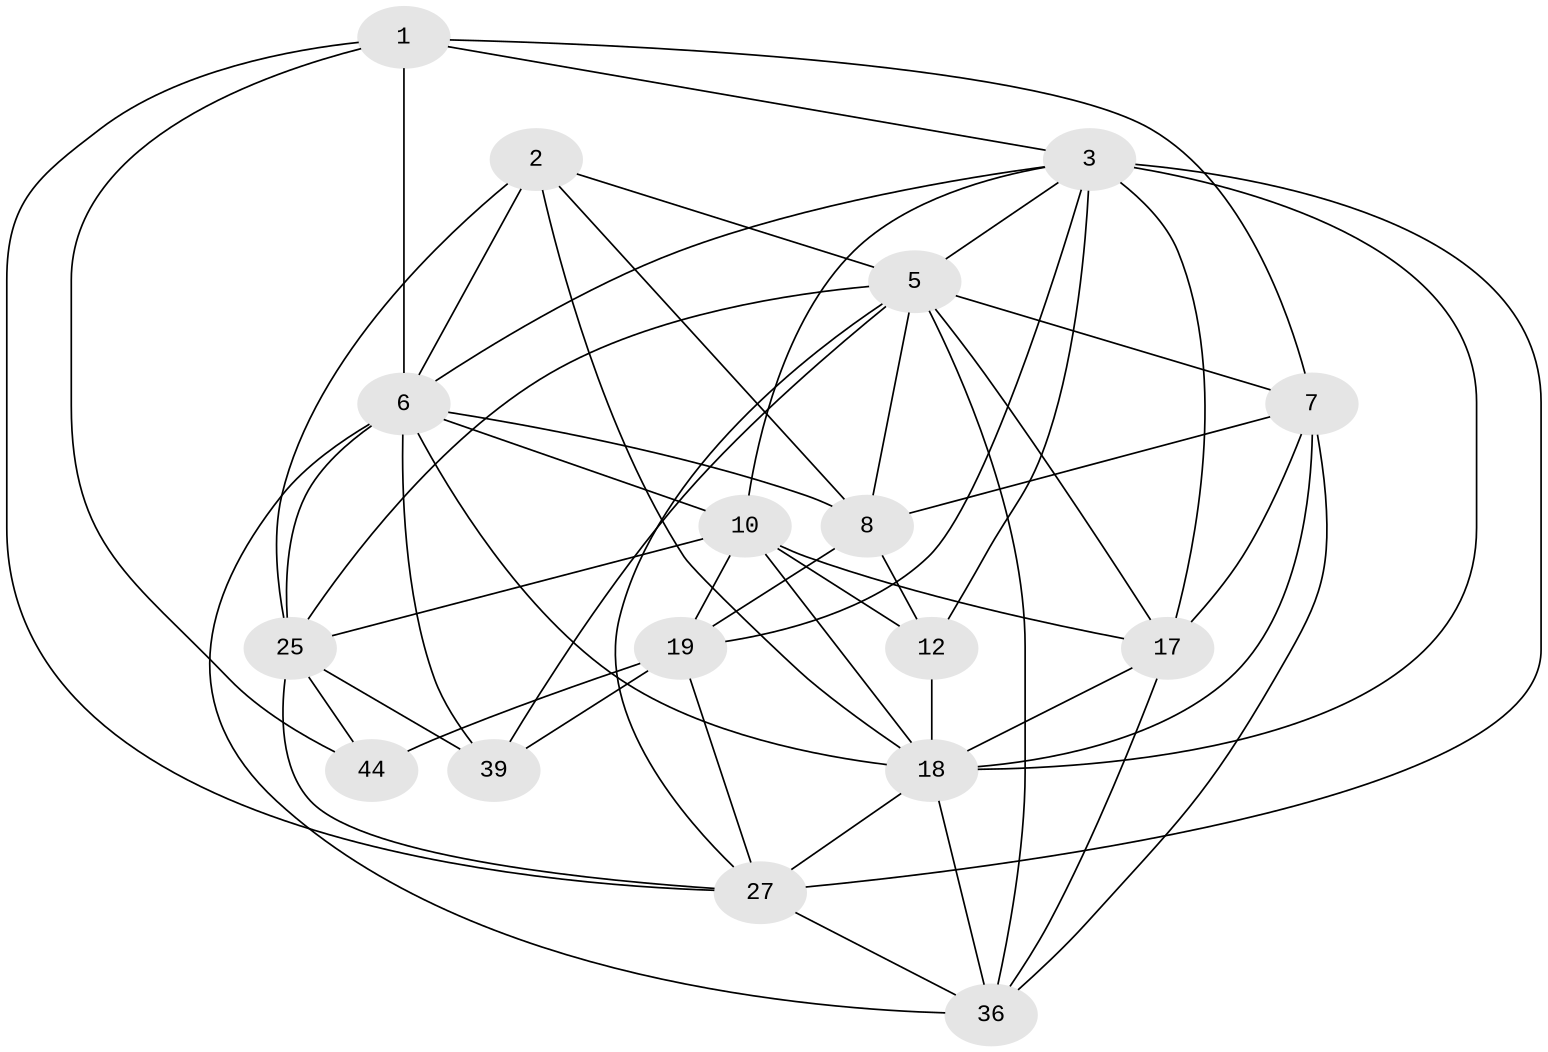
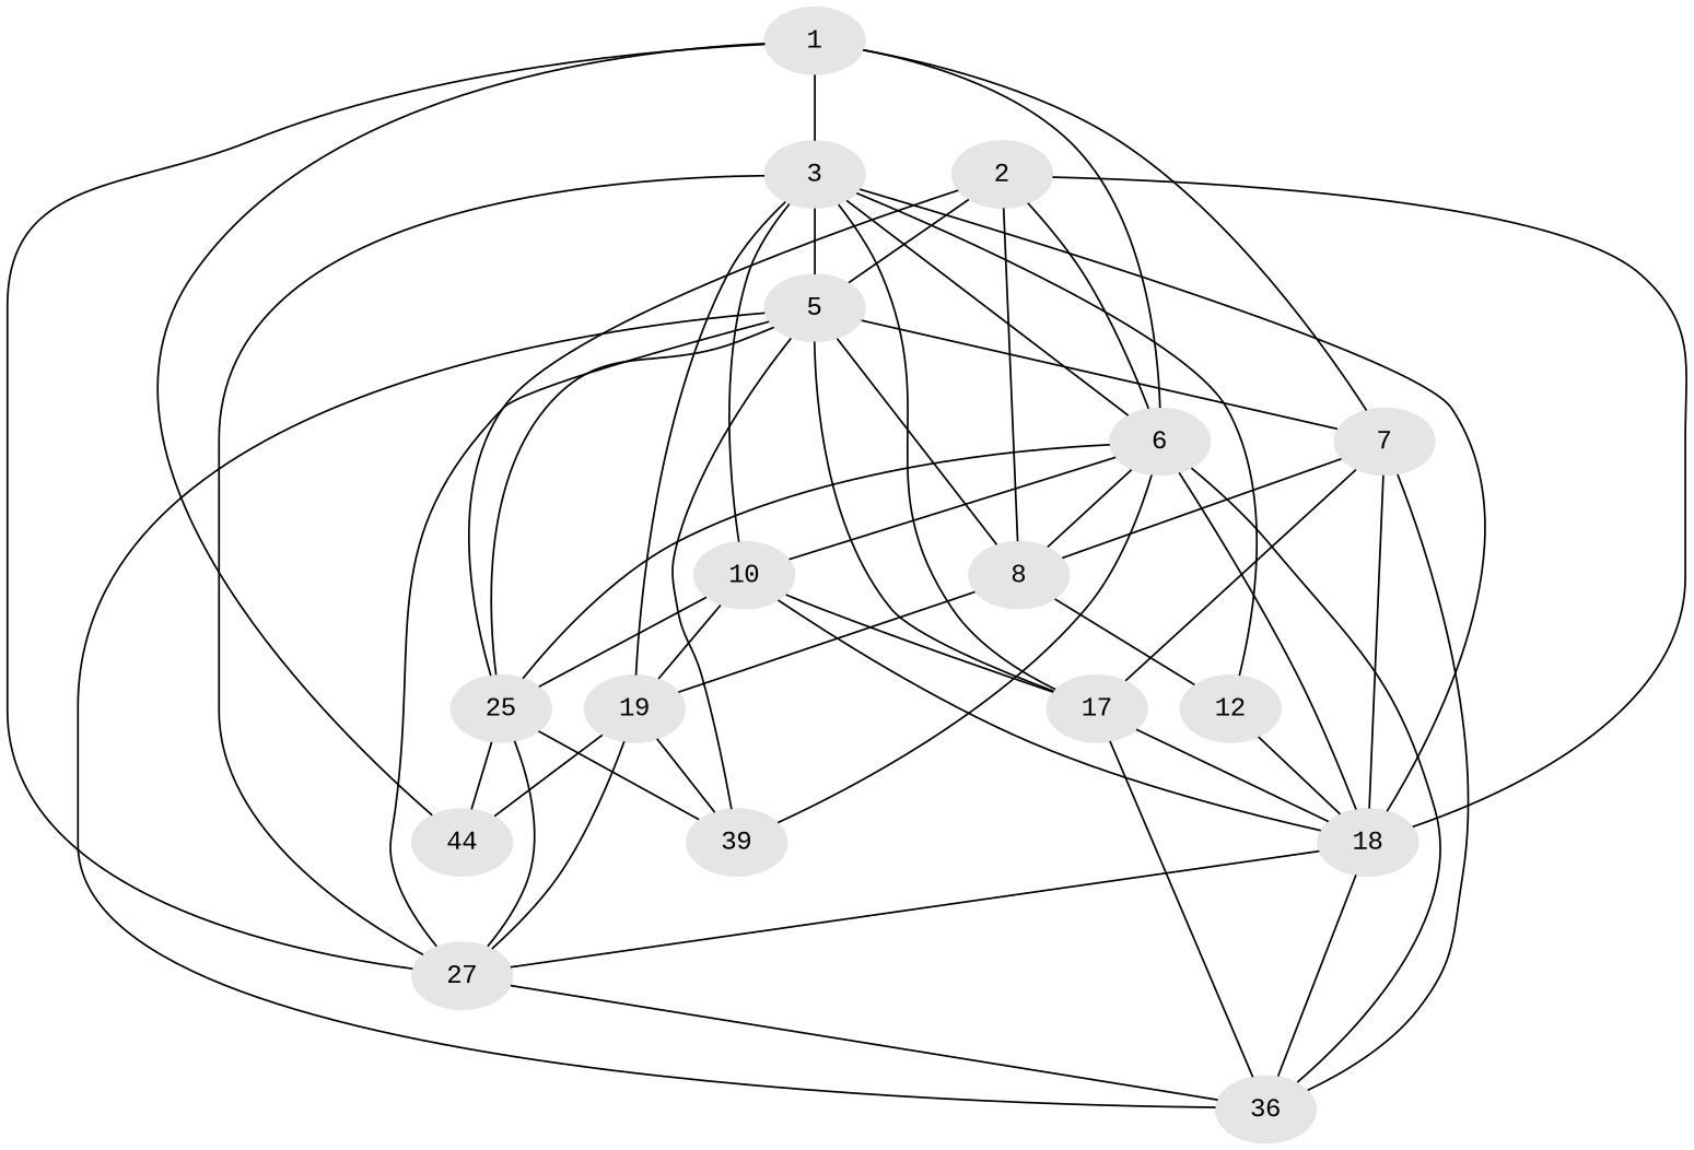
  graph {
    fontname="Liberation Mono"
    node [color=gray90 fontname="Liberation Mono" style=filled]
    edge [fontname="Liberation Mono"]
    1 [super="+11+4"]
    3 [super="+34+28+13+29"]
    6 [super="+23+56"]
    7 [super="+9+42"]
    27 [super="+43+46"]
    44
    5 [super="+15+14"]
    18 [super="+24+35"]
    10 [super="+50+55"]
    12
    17 [super="+41"]
    19 [super="+38"]
    8 [super="+16"]
    25 [super="+31+26"]
    36 [super="+57"]
    39
    2 [super="+30"]
    1 -- 3
    1 -- 6
    1 -- 7
    1 -- 27
    1 -- 44
    3 -- 6 [weight=2]
    3 -- 27 [weight=3]
    3 -- 5 [weight=2]
    3 -- 18 [weight=3]
    3 -- 10 [weight=2]
    3 -- 12
    3 -- 17
    3 -- 19
    6 -- 18
    6 -- 10
    6 -- 8
    6 -- 25
    6 -- 36
    7 -- 18 [weight=2]
    7 -- 17
    7 -- 8 [weight=2]
    7 -- 36
    27 -- 36
    5 -- 7
    5 -- 27
    5 -- 17
    5 -- 8
    5 -- 25
    5 -- 36
    5 -- 39
    18 -- 27
    18 -- 36
    10 -- 18
-   10 -- 12
    10 -- 17
    10 -- 19
    10 -- 25
    12 -- 18
    17 -- 18
    17 -- 36
    19 -- 27
    19 -- 44 [weight=2]
    19 -- 39
    8 -- 12
    8 -- 19 [weight=2]
    25 -- 27 [weight=2]
    25 -- 44
    25 -- 39 [weight=2]
    39 -- 6
    2 -- 6
    2 -- 5
    2 -- 18
    2 -- 8
    2 -- 25 [weight=2]
  }
